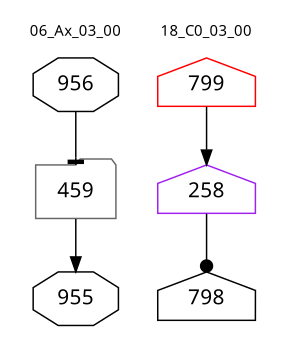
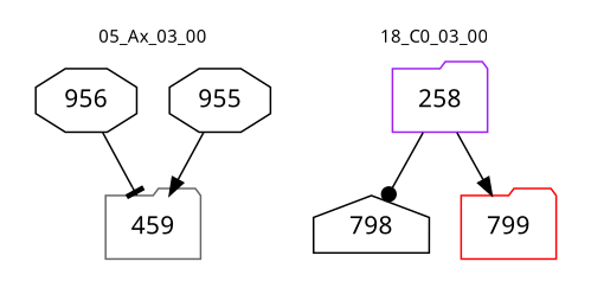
  digraph {
    fontname="Noto Sans"
    node [color=black fontname="Noto Sans" shape=folder]
    edge [arrowhead=normal color=black fontname="Noto Sans"]
    n1 [color=gray40 label=459]
    n2 [label=955 shape=octagon]
    n3 [label=956 shape=octagon]
-   n4 [color=purple label=258 shape=house]
+   n4 [color=purple label=258]
    n5 [label=798 shape=house]
-   n6 [color=red label=799 shape=house]
+   n6 [color=red label=799]
    subgraph cluster_1 {
      color=white
      fontsize=10
-     label="06_Ax_03_00"
+     label="05_Ax_03_00"
      n1
      n2
      n3
    }
    subgraph cluster_2 {
      color=white
      fontsize=10
      label="18_C0_03_00"
      n4
      n5
      n6
    }
-   n1 -> n2
+   n2 -> n1
    n3 -> n1 [arrowhead=tee]
    n4 -> n5 [arrowhead=dot]
-   n6 -> n4
+   n4 -> n6
  }
